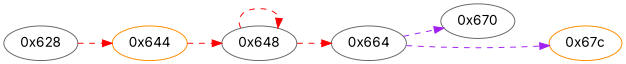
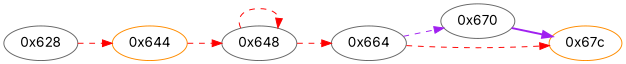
  digraph {
    fontname=Inter
    rankdir=LR
    node [color=gray40 fontname=Inter]
    edge [color=red fontname=Inter style=dashed]
    "0x670" [opcode="[u'ldr', u'add', u'bl']"]
    "0x67c" [color=darkorange opcode="[u'mov', u'pop']"]
    "0x664" [opcode="[u'ldr', u'cmp', u'b']"]
    "0x648" [opcode="[u'ldrb', u'lsr', u'sub', u'add', u'add', u'eor', u'b']"]
    "0x644" [color=darkorange opcode="[u'ldr']"]
    "0x628" [opcode="[u'push', u'add', u'ldr', u'mov', u'bl', u'cmp', u'b']"]
+   "0x670" -> "0x67c" [color=purple style=bold]
    "0x664" -> "0x670" [color=purple]
-   "0x664" -> "0x67c" [color=purple]
+   "0x664" -> "0x67c"
    "0x648" -> "0x664"
    "0x648" -> "0x648"
    "0x644" -> "0x648"
    "0x628" -> "0x644"
  }
